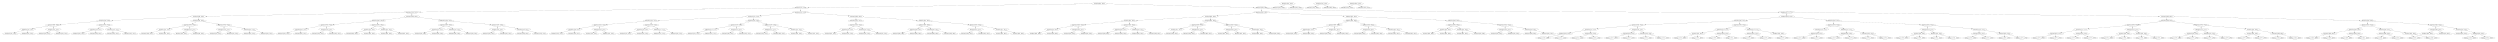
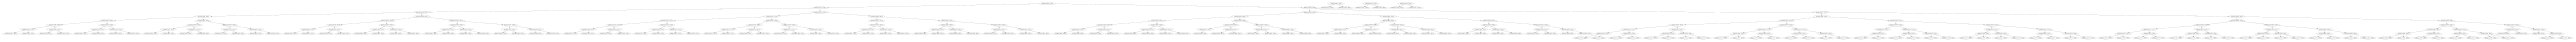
  digraph {
    fontname="JetBrains Mono"
    node [fontname="JetBrains Mono"]
    edge [fontname="JetBrains Mono"]
    n1 [label="Node{data=[8019, 8019]}"]
    n2 [label="Node{data=[6111, 6111]}"]
    n3 [label="Node{data=[8108, 8108]}"]
    n4 [label="Node{data=[5944, 5944]}"]
    n5 [label="Node{data=[6243, 6243]}"]
    n6 [label="Node{data=[8051, 8051]}"]
    n7 [label="Node{data=[8772, 8772]}"]
    n8 [label="Node{data=[5928, 5928]}"]
    n9 [label="Node{data=[6095, 6095]}"]
    n10 [label="Node{data=[6174, 6174]}"]
    n11 [label="Node{data=[8003, 8003]}"]
    n12 [label="Node{data=[5920, 5920]}"]
    n13 [label="Node{data=[5936, 5936]}"]
    n14 [label="Node{data=[5986, 5986]}"]
    n15 [label="Node{data=[6103, 6103]}"]
    n16 [label="Node{data=[5885, 5885]}"]
    n17 [label="Node{data=[5924, 5924]}"]
    n18 [label="Node{data=[5932, 5932]}"]
    n19 [label="Node{data=[5940, 5940]}"]
    n20 [label="Node{data=[1484, 1484]}"]
    n21 [label="Node{data=[5918, 5918]}"]
    n22 [label="Node{data=[5922, 5922]}"]
    n23 [label="Node{data=[5926, 5926]}"]
    n24 [label="Node{data=[1387, 1387]}"]
    n25 [label="Node{data=[5434, 5434]}"]
    n26 [label="Node{data=[5917, 5917]}"]
    n27 [label="Node{data=[5919, 5919]}"]
    n28 [label="Node{data=[5921, 5921]}"]
    n29 [label="Node{data=[5923, 5923]}"]
    n30 [label="Node{data=[5925, 5925]}"]
    n31 [label="Node{data=[5927, 5927]}"]
    n32 [label="Node{data=[5930, 5930]}"]
    n33 [label="Node{data=[5934, 5934]}"]
    n34 [label="Node{data=[5938, 5938]}"]
    n35 [label="Node{data=[5942, 5942]}"]
    n36 [label="Node{data=[5929, 5929]}"]
    n37 [label="Node{data=[5931, 5931]}"]
    n38 [label="Node{data=[5933, 5933]}"]
    n39 [label="Node{data=[5935, 5935]}"]
    n40 [label="Node{data=[5937, 5937]}"]
    n41 [label="Node{data=[5939, 5939]}"]
    n42 [label="Node{data=[5941, 5941]}"]
    n43 [label="Node{data=[5943, 5943]}"]
    n44 [label="Node{data=[5948, 5948]}"]
    n45 [label="Node{data=[6091, 6091]}"]
    n46 [label="Node{data=[6099, 6099]}"]
    n47 [label="Node{data=[6107, 6107]}"]
    n48 [label="Node{data=[5946, 5946]}"]
    n49 [label="Node{data=[5950, 5950]}"]
    n50 [label="Node{data=[6029, 6029]}"]
    n51 [label="Node{data=[6093, 6093]}"]
    n52 [label="Node{data=[5945, 5945]}"]
    n53 [label="Node{data=[5947, 5947]}"]
    n54 [label="Node{data=[5949, 5949]}"]
    n55 [label="Node{data=[5951, 5951]}"]
    n56 [label="Node{data=[5988, 5988]}"]
    n57 [label="Node{data=[6034, 6034]}"]
    n58 [label="Node{data=[6092, 6092]}"]
    n59 [label="Node{data=[6094, 6094]}"]
    n60 [label="Node{data=[6097, 6097]}"]
    n61 [label="Node{data=[6101, 6101]}"]
    n62 [label="Node{data=[6105, 6105]}"]
    n63 [label="Node{data=[6109, 6109]}"]
    n64 [label="Node{data=[6096, 6096]}"]
    n65 [label="Node{data=[6098, 6098]}"]
    n66 [label="Node{data=[6100, 6100]}"]
    n67 [label="Node{data=[6102, 6102]}"]
    n68 [label="Node{data=[6104, 6104]}"]
    n69 [label="Node{data=[6106, 6106]}"]
    n70 [label="Node{data=[6108, 6108]}"]
    n71 [label="Node{data=[6110, 6110]}"]
    n72 [label="Node{data=[6166, 6166]}"]
    n73 [label="Node{data=[6235, 6235]}"]
    n74 [label="Node{data=[6547, 6547]}"]
    n75 [label="Node{data=[8011, 8011]}"]
    n76 [label="Node{data=[6162, 6162]}"]
    n77 [label="Node{data=[6170, 6170]}"]
    n78 [label="Node{data=[6178, 6178]}"]
    n79 [label="Node{data=[6239, 6239]}"]
    n80 [label="Node{data=[6160, 6160]}"]
    n81 [label="Node{data=[6164, 6164]}"]
    n82 [label="Node{data=[6168, 6168]}"]
    n83 [label="Node{data=[6172, 6172]}"]
    n84 [label="Node{data=[6122, 6122]}"]
    n85 [label="Node{data=[6161, 6161]}"]
    n86 [label="Node{data=[6163, 6163]}"]
    n87 [label="Node{data=[6165, 6165]}"]
    n88 [label="Node{data=[6167, 6167]}"]
    n89 [label="Node{data=[6169, 6169]}"]
    n90 [label="Node{data=[6171, 6171]}"]
    n91 [label="Node{data=[6173, 6173]}"]
    n92 [label="Node{data=[6176, 6176]}"]
    n93 [label="Node{data=[6233, 6233]}"]
    n94 [label="Node{data=[6237, 6237]}"]
    n95 [label="Node{data=[6241, 6241]}"]
    n96 [label="Node{data=[6175, 6175]}"]
    n97 [label="Node{data=[6177, 6177]}"]
    n98 [label="Node{data=[6232, 6232]}"]
    n99 [label="Node{data=[6234, 6234]}"]
    n100 [label="Node{data=[6236, 6236]}"]
    n101 [label="Node{data=[6238, 6238]}"]
    n102 [label="Node{data=[6240, 6240]}"]
    n103 [label="Node{data=[6242, 6242]}"]
    n104 [label="Node{data=[6253, 6253]}"]
    n105 [label="Node{data=[8007, 8007]}"]
    n106 [label="Node{data=[8015, 8015]}"]
    n107 [label="Node{data=[6245, 6245]}"]
    n108 [label="Node{data=[6545, 6545]}"]
    n109 [label="Node{data=[6244, 6244]}"]
    n110 [label="Node{data=[6246, 6246]}"]
    n111 [label="Node{data=[6429, 6429]}"]
    n112 [label="Node{data=[6546, 6546]}"]
    n113 [label="Node{data=[6549, 6549]}"]
    n114 [label="Node{data=[6548, 6548]}"]
    n115 [label="Node{data=[6550, 6550]}"]
    n116 [label="Node{data=[7945, 7945]}"]
    n117 [label="Node{data=[7455, 7455]}"]
    n118 [label="Node{data=[8002, 8002]}"]
    n119 [label="Node{data=[8005, 8005]}"]
    n120 [label="Node{data=[8009, 8009]}"]
    n121 [label="Node{data=[8013, 8013]}"]
    n122 [label="Node{data=[8017, 8017]}"]
    n123 [label="Node{data=[8004, 8004]}"]
    n124 [label="Node{data=[8006, 8006]}"]
    n125 [label="Node{data=[8008, 8008]}"]
    n126 [label="Node{data=[8010, 8010]}"]
    n127 [label="Node{data=[8012, 8012]}"]
    n128 [label="Node{data=[8014, 8014]}"]
    n129 [label="Node{data=[8016, 8016]}"]
    n130 [label="Node{data=[8018, 8018]}"]
    n131 [label="Node{data=[8035, 8035]}"]
    n132 [label="Node{data=[8067, 8067]}"]
    n133 [label="Node{data=[8740, 8740]}"]
    n134 [label="Node{data=[8804, 8804]}"]
    n135 [label="Node{data=[8027, 8027]}"]
    n136 [label="Node{data=[8043, 8043]}"]
    n137 [label="Node{data=[8059, 8059]}"]
    n138 [label="Node{data=[8100, 8100]}"]
    n139 [label="Node{data=[8023, 8023]}"]
    n140 [label="Node{data=[8031, 8031]}"]
    n141 [label="Node{data=[8039, 8039]}"]
    n142 [label="Node{data=[8047, 8047]}"]
    n143 [label="Node{data=[8021, 8021]}"]
    n144 [label="Node{data=[8025, 8025]}"]
    n145 [label="Node{data=[8029, 8029]}"]
    n146 [label="Node{data=[8033, 8033]}"]
    n147 [label="Node{data=[8020, 8020]}"]
    n148 [label="Node{data=[8022, 8022]}"]
    n149 [label="Node{data=[8024, 8024]}"]
    n150 [label="Node{data=[8026, 8026]}"]
    n151 [label="Node{data=[8028, 8028]}"]
    n152 [label="Node{data=[8030, 8030]}"]
    n153 [label="Node{data=[8032, 8032]}"]
    n154 [label="Node{data=[8034, 8034]}"]
    n155 [label="Node{data=[8037, 8037]}"]
    n156 [label="Node{data=[8041, 8041]}"]
    n157 [label="Node{data=[8045, 8045]}"]
    n158 [label="Node{data=[8049, 8049]}"]
    n159 [label="Node{data=[8038, 8038]}"]
    n160 [label="Node{data=[8040, 8040]}"]
    n161 [label="Node{data=[8042, 8042]}"]
    n162 [label="Node{data=[8044, 8044]}"]
    n163 [label="Node{data=[8046, 8046]}"]
    n164 [label="Node{data=[8048, 8048]}"]
    n165 [label="Node{data=[8050, 8050]}"]
    n166 [label="Node{data=[8055, 8055]}"]
    n167 [label="Node{data=[8063, 8063]}"]
    n168 [label="Node{data=[8096, 8096]}"]
    n169 [label="Node{data=[8104, 8104]}"]
    n170 [label="Node{data=[8053, 8053]}"]
    n171 [label="Node{data=[8057, 8057]}"]
    n172 [label="Node{data=[8061, 8061]}"]
    n173 [label="Node{data=[8065, 8065]}"]
    n174 [label="Node{data=[8052, 8052]}"]
    n175 [label="Node{data=[8054, 8054]}"]
    n176 [label="Node{data=[8056, 8056]}"]
    n177 [label="Node{data=[8058, 8058]}"]
    n178 [label="Node{data=[8060, 8060]}"]
    n179 [label="Node{data=[8062, 8062]}"]
    n180 [label="Node{data=[8064, 8064]}"]
    n181 [label="Node{data=[8066, 8066]}"]
    n182 [label="Node{data=[8094, 8094]}"]
    n183 [label="Node{data=[8098, 8098]}"]
    n184 [label="Node{data=[8102, 8102]}"]
    n185 [label="Node{data=[8106, 8106]}"]
    n186 [label="Node{data=[8068, 8068]}"]
    n187 [label="Node{data=[8095, 8095]}"]
    n188 [label="Node{data=[8097, 8097]}"]
    n189 [label="Node{data=[8099, 8099]}"]
    n190 [label="Node{data=[8101, 8101]}"]
    n191 [label="Node{data=[8103, 8103]}"]
    n192 [label="Node{data=[8105, 8105]}"]
    n193 [label="Node{data=[8107, 8107]}"]
    n194 [label="Node{data=[8724, 8724]}"]
    n195 [label="Node{data=[8756, 8756]}"]
    n196 [label="Node{data=[8788, 8788]}"]
    n197 [label="Node{data=[8838, 8838]}"]
    n198 [label="Node{data=[8716, 8716]}"]
    n199 [label="Node{data=[8732, 8732]}"]
    n200 [label="Node{data=[8748, 8748]}"]
    n201 [label="Node{data=[8764, 8764]}"]
    n202 [label="Node{data=[8112, 8112]}"]
    n203 [label="Node{data=[8720, 8720]}"]
    n204 [label="Node{data=[8728, 8728]}"]
    n205 [label="Node{data=[8736, 8736]}"]
    n206 [label="Node{data=[8110, 8110]}"]
    n207 [label="Node{data=[8114, 8114]}"]
    n208 [label="Node{data=[8718, 8718]}"]
    n209 [label="Node{data=[8722, 8722]}"]
    n210 [label="Node{data=[8109, 8109]}"]
    n211 [label="Node{data=[8111, 8111]}"]
    n212 [label="Node{data=[8113, 8113]}"]
    n213 [label="Node{data=[8154, 8154]}"]
    n214 [label="Node{data=[8717, 8717]}"]
    n215 [label="Node{data=[8719, 8719]}"]
    n216 [label="Node{data=[8721, 8721]}"]
    n217 [label="Node{data=[8723, 8723]}"]
    n218 [label="Node{data=[8726, 8726]}"]
    n219 [label="Node{data=[8730, 8730]}"]
    n220 [label="Node{data=[8734, 8734]}"]
    n221 [label="Node{data=[8738, 8738]}"]
    n222 [label="Node{data=[8725, 8725]}"]
    n223 [label="Node{data=[8727, 8727]}"]
    n224 [label="Node{data=[8729, 8729]}"]
    n225 [label="Node{data=[8731, 8731]}"]
    n226 [label="Node{data=[8733, 8733]}"]
    n227 [label="Node{data=[8735, 8735]}"]
+   n228 [label="Node{data=[8737, 8737]}"]
    n229 [label="Node{data=[8739, 8739]}"]
    n230 [label="Node{data=[8744, 8744]}"]
    n231 [label="Node{data=[8752, 8752]}"]
    n232 [label="Node{data=[8760, 8760]}"]
    n233 [label="Node{data=[8768, 8768]}"]
    n234 [label="Node{data=[8742, 8742]}"]
    n235 [label="Node{data=[8750, 8750]}"]
    n236 [label="Node{data=[8754, 8754]}"]
    n237 [label="Node{data=[8741, 8741]}"]
    n238 [label="Node{data=[8743, 8743]}"]
    n239 [label="Node{data=[8746, 8746]}"]
    n240 [label="Node{data=[8745, 8745]}"]
    n241 [label="Node{data=[8747, 8747]}"]
    n242 [label="Node{data=[8749, 8749]}"]
    n243 [label="Node{data=[8751, 8751]}"]
    n244 [label="Node{data=[8753, 8753]}"]
    n245 [label="Node{data=[8755, 8755]}"]
    n246 [label="Node{data=[8758, 8758]}"]
    n247 [label="Node{data=[8762, 8762]}"]
    n248 [label="Node{data=[8766, 8766]}"]
    n249 [label="Node{data=[8770, 8770]}"]
    n250 [label="Node{data=[8757, 8757]}"]
    n251 [label="Node{data=[8759, 8759]}"]
    n252 [label="Node{data=[8761, 8761]}"]
    n253 [label="Node{data=[8763, 8763]}"]
    n254 [label="Node{data=[8765, 8765]}"]
    n255 [label="Node{data=[8767, 8767]}"]
    n256 [label="Node{data=[8769, 8769]}"]
    n257 [label="Node{data=[8771, 8771]}"]
    n258 [label="Node{data=[8780, 8780]}"]
    n259 [label="Node{data=[8796, 8796]}"]
    n260 [label="Node{data=[8812, 8812]}"]
    n261 [label="Node{data=[8842, 8842]}"]
    n262 [label="Node{data=[8776, 8776]}"]
    n263 [label="Node{data=[8784, 8784]}"]
    n264 [label="Node{data=[8792, 8792]}"]
    n265 [label="Node{data=[8800, 8800]}"]
    n266 [label="Node{data=[8774, 8774]}"]
    n267 [label="Node{data=[8778, 8778]}"]
    n268 [label="Node{data=[8782, 8782]}"]
    n269 [label="Node{data=[8786, 8786]}"]
    n270 [label="Node{data=[8773, 8773]}"]
    n271 [label="Node{data=[8775, 8775]}"]
    n272 [label="Node{data=[8777, 8777]}"]
    n273 [label="Node{data=[8779, 8779]}"]
    n274 [label="Node{data=[8781, 8781]}"]
    n275 [label="Node{data=[8783, 8783]}"]
    n276 [label="Node{data=[8785, 8785]}"]
    n277 [label="Node{data=[8787, 8787]}"]
    n278 [label="Node{data=[8790, 8790]}"]
    n279 [label="Node{data=[8794, 8794]}"]
    n280 [label="Node{data=[8798, 8798]}"]
    n281 [label="Node{data=[8802, 8802]}"]
    n282 [label="Node{data=[8789, 8789]}"]
    n283 [label="Node{data=[8791, 8791]}"]
    n284 [label="Node{data=[8793, 8793]}"]
    n285 [label="Node{data=[8795, 8795]}"]
    n286 [label="Node{data=[8797, 8797]}"]
    n287 [label="Node{data=[8799, 8799]}"]
    n288 [label="Node{data=[8801, 8801]}"]
    n289 [label="Node{data=[8803, 8803]}"]
    n290 [label="Node{data=[8808, 8808]}"]
    n291 [label="Node{data=[8834, 8834]}"]
    n292 [label="Node{data=[8840, 8840]}"]
    n293 [label="Node{data=[8844, 8844]}"]
    n294 [label="Node{data=[8806, 8806]}"]
    n295 [label="Node{data=[8810, 8810]}"]
    n296 [label="Node{data=[8832, 8832]}"]
    n297 [label="Node{data=[8836, 8836]}"]
    n298 [label="Node{data=[8805, 8805]}"]
    n299 [label="Node{data=[8807, 8807]}"]
    n300 [label="Node{data=[8809, 8809]}"]
    n301 [label="Node{data=[8811, 8811]}"]
    n302 [label="Node{data=[8831, 8831]}"]
    n303 [label="Node{data=[8833, 8833]}"]
    n304 [label="Node{data=[8835, 8835]}"]
    n305 [label="Node{data=[8837, 8837]}"]
    n306 [label="Node{data=[8839, 8839]}"]
    n307 [label="Node{data=[8841, 8841]}"]
    n308 [label="Node{data=[8843, 8843]}"]
    n309 [label="Node{data=[8846, 8846]}"]
    n310 [label="Node{data=[8845, 8845]}"]
    n311 [label="Node{data=[9258, 9258]}"]
    n1 -> n2
    n1 -> n3
    n2 -> n4
    n2 -> n5
    n3 -> n6
    n3 -> n7
    n4 -> n8
    n4 -> n9
    n5 -> n10
    n5 -> n11
    n6 -> n131
    n6 -> n132
    n7 -> n133
    n7 -> n134
    n8 -> n12
    n8 -> n13
    n9 -> n14
    n9 -> n15
    n10 -> n72
    n10 -> n73
    n11 -> n74
    n11 -> n75
    n12 -> n16
    n12 -> n17
    n13 -> n18
    n13 -> n19
    n14 -> n44
    n14 -> n45
    n15 -> n46
    n15 -> n47
    n16 -> n20
    n16 -> n21
    n17 -> n22
    n17 -> n23
    n18 -> n32
    n18 -> n33
    n19 -> n34
    n19 -> n35
    n20 -> n24
    n20 -> n25
    n21 -> n26
    n21 -> n27
    n22 -> n28
    n22 -> n29
    n23 -> n30
    n23 -> n31
    n32 -> n36
    n32 -> n37
    n33 -> n38
    n33 -> n39
    n34 -> n40
    n34 -> n41
    n35 -> n42
    n35 -> n43
    n44 -> n48
    n44 -> n49
    n45 -> n50
    n45 -> n51
    n46 -> n60
    n46 -> n61
    n47 -> n62
    n47 -> n63
    n48 -> n52
    n48 -> n53
    n49 -> n54
    n49 -> n55
    n50 -> n56
    n50 -> n57
    n51 -> n58
    n51 -> n59
    n60 -> n64
    n60 -> n65
    n61 -> n66
    n61 -> n67
    n62 -> n68
    n62 -> n69
    n63 -> n70
    n63 -> n71
    n72 -> n76
    n72 -> n77
    n73 -> n78
    n73 -> n79
    n74 -> n104
    n75 -> n105
    n75 -> n106
    n76 -> n80
    n76 -> n81
    n77 -> n82
    n77 -> n83
    n78 -> n92
    n78 -> n93
    n79 -> n94
    n79 -> n95
    n80 -> n84
    n80 -> n85
    n81 -> n86
    n81 -> n87
    n82 -> n88
    n82 -> n89
    n83 -> n90
    n83 -> n91
    n92 -> n96
    n92 -> n97
    n93 -> n98
    n93 -> n99
    n94 -> n100
    n94 -> n101
    n95 -> n102
    n95 -> n103
    n104 -> n107
    n104 -> n108
    n105 -> n119
    n105 -> n120
    n106 -> n121
    n106 -> n122
    n107 -> n109
    n107 -> n110
    n108 -> n111
    n108 -> n112
    n113 -> n114
    n113 -> n115
    n116 -> n117
    n116 -> n118
    n119 -> n123
    n119 -> n124
    n120 -> n125
    n120 -> n126
    n121 -> n127
    n121 -> n128
    n122 -> n129
    n122 -> n130
    n131 -> n135
    n131 -> n136
    n132 -> n137
    n132 -> n138
    n133 -> n194
    n133 -> n195
    n134 -> n196
    n134 -> n197
    n135 -> n139
    n135 -> n140
    n136 -> n141
    n136 -> n142
    n137 -> n166
    n137 -> n167
    n138 -> n168
    n138 -> n169
    n139 -> n143
    n139 -> n144
    n140 -> n145
    n140 -> n146
    n141 -> n155
    n141 -> n156
    n142 -> n157
    n142 -> n158
    n143 -> n147
    n143 -> n148
    n144 -> n149
    n144 -> n150
    n145 -> n151
    n145 -> n152
    n146 -> n153
    n146 -> n154
    n155 -> n159
    n156 -> n160
    n156 -> n161
    n157 -> n162
    n157 -> n163
    n158 -> n164
    n158 -> n165
    n166 -> n170
    n166 -> n171
    n167 -> n172
    n167 -> n173
    n168 -> n182
    n168 -> n183
    n169 -> n184
    n169 -> n185
    n170 -> n174
    n170 -> n175
    n171 -> n176
    n171 -> n177
    n172 -> n178
    n172 -> n179
    n173 -> n180
    n173 -> n181
    n182 -> n186
    n182 -> n187
    n183 -> n188
    n183 -> n189
    n184 -> n190
    n184 -> n191
    n185 -> n192
    n185 -> n193
    n194 -> n198
    n194 -> n199
    n195 -> n200
    n195 -> n201
    n196 -> n258
    n196 -> n259
    n197 -> n260
    n197 -> n261
    n198 -> n202
    n198 -> n203
    n199 -> n204
    n199 -> n205
    n200 -> n230
    n200 -> n231
    n201 -> n232
    n201 -> n233
    n202 -> n206
    n202 -> n207
    n203 -> n208
    n203 -> n209
    n204 -> n218
    n204 -> n219
    n205 -> n220
    n205 -> n221
    n206 -> n210
    n206 -> n211
    n207 -> n212
    n207 -> n213
    n208 -> n214
    n208 -> n215
    n209 -> n216
    n209 -> n217
    n218 -> n222
    n218 -> n223
    n219 -> n224
    n219 -> n225
    n220 -> n226
    n220 -> n227
+   n221 -> n228
    n221 -> n229
    n230 -> n234
    n231 -> n235
    n231 -> n236
    n232 -> n246
    n232 -> n247
    n233 -> n248
    n233 -> n249
    n234 -> n237
    n234 -> n238
    n235 -> n242
    n235 -> n243
    n236 -> n244
    n236 -> n245
    n239 -> n240
    n239 -> n241
    n246 -> n250
    n246 -> n251
    n247 -> n252
    n247 -> n253
    n248 -> n254
    n248 -> n255
    n249 -> n256
    n249 -> n257
    n258 -> n262
    n258 -> n263
    n259 -> n264
    n259 -> n265
    n260 -> n290
    n260 -> n291
    n261 -> n292
    n261 -> n293
    n262 -> n266
    n262 -> n267
    n263 -> n268
    n263 -> n269
    n264 -> n278
    n264 -> n279
    n265 -> n280
    n265 -> n281
    n266 -> n270
    n266 -> n271
    n267 -> n272
    n267 -> n273
    n268 -> n274
    n268 -> n275
    n269 -> n276
    n269 -> n277
    n278 -> n282
    n278 -> n283
    n279 -> n284
    n279 -> n285
    n280 -> n286
    n280 -> n287
    n281 -> n288
    n281 -> n289
    n290 -> n294
    n290 -> n295
    n291 -> n296
    n291 -> n297
    n292 -> n306
    n292 -> n307
    n293 -> n308
    n293 -> n309
    n294 -> n298
    n294 -> n299
    n295 -> n300
    n295 -> n301
    n296 -> n302
    n296 -> n303
    n297 -> n304
    n297 -> n305
    n309 -> n310
    n309 -> n311
  }
